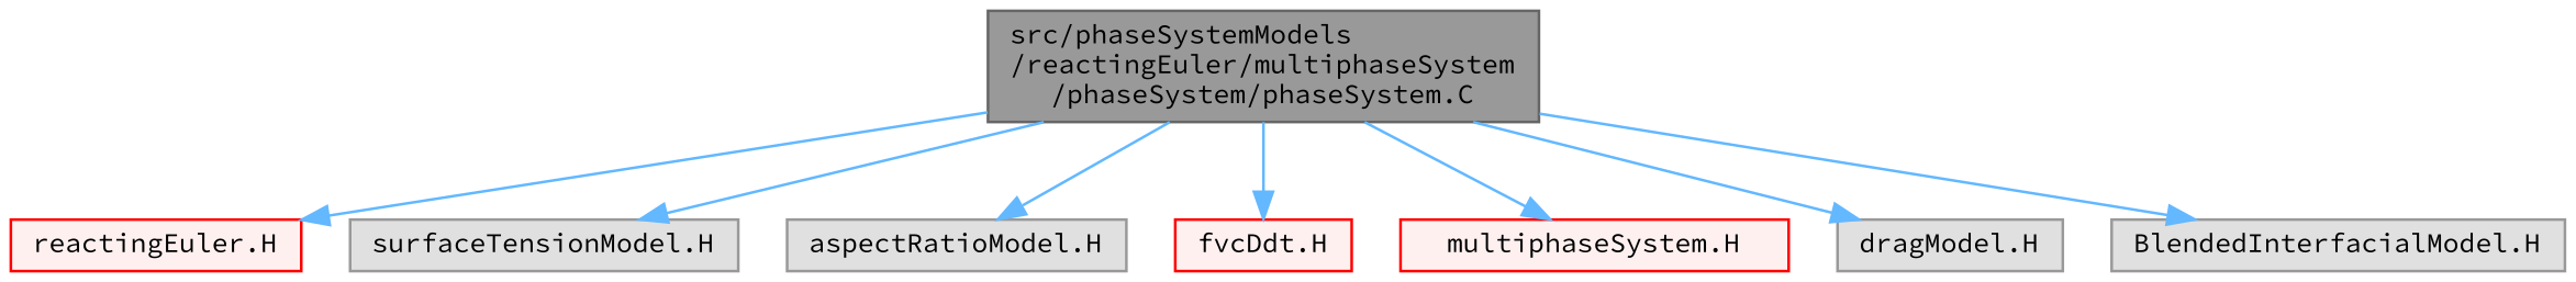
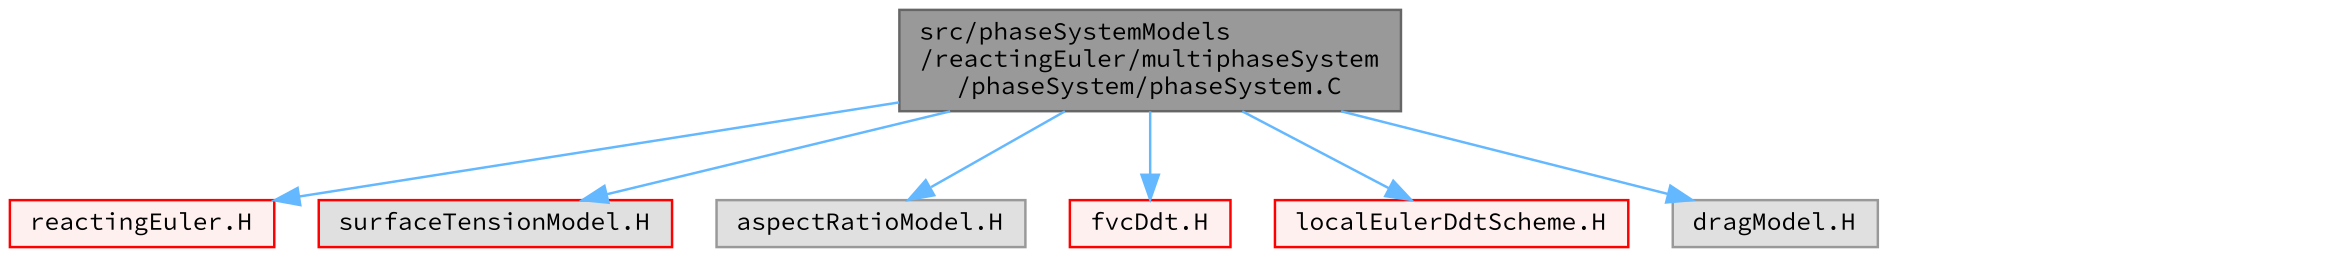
  digraph {
    fontname="Source Code Pro"
    node [color=grey60 fillcolor="#E0E0E0" fontname="Source Code Pro" fontsize=10 shape=box style=filled]
    edge [color=steelblue1 fontname="Source Code Pro" fontsize=10 labelfontname=Helvetica labelfontsize=10 style=solid]
    n1 [color=gray40 fillcolor=grey60 fontcolor=black height=0.2 label="src/phaseSystemModels\l/reactingEuler/multiphaseSystem\l/phaseSystem/phaseSystem.C" width=0.4]
    n2 [color=red fillcolor="#FFF0F0" height=0.2 label="reactingEuler.H" width=0.4]
-   n3 [height=0.2 label="surfaceTensionModel.H" width=0.4]
+   n3 [color=red height=0.2 label="surfaceTensionModel.H" width=0.4]
    n4 [height=0.2 label="aspectRatioModel.H" width=0.4]
    n5 [color=red fillcolor="#FFF0F0" height=0.2 label="fvcDdt.H" width=0.4]
-   n6 [color=red fillcolor="#FFF0F0" height=0.2 label="multiphaseSystem.H" width=0.4]
+   n6 [color=red fillcolor="#FFF0F0" height=0.2 label="localEulerDdtScheme.H" width=0.4]
    n7 [height=0.2 label="dragModel.H" width=0.4]
-   n8 [height=0.2 label="BlendedInterfacialModel.H" width=0.4]
    n1 -> n2
    n1 -> n3
    n1 -> n4
    n1 -> n5
    n1 -> n6
    n1 -> n7
-   n1 -> n8
  }
